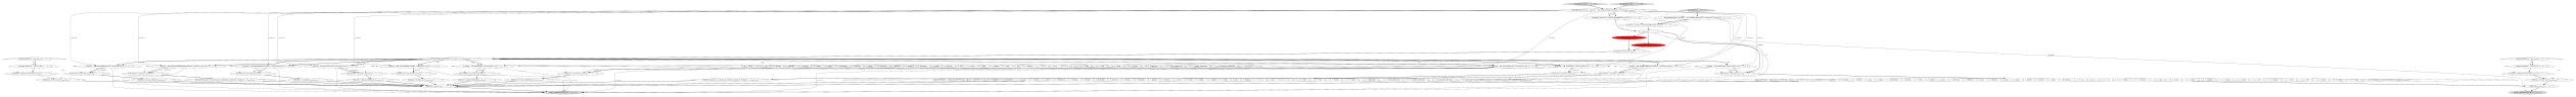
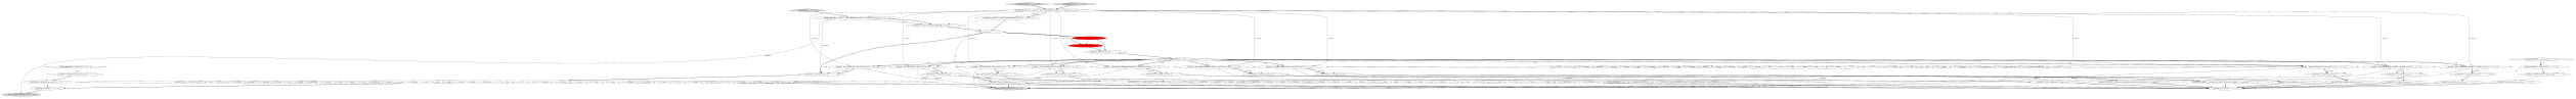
  digraph {
    fontname="Courier Prime"
    node [fillcolor=white fontname="Courier Prime" shape=ellipse style=filled]
    edge [fontname="Courier Prime" style=bold]
    n1 [label="{setState(576)_la = _input.LA(1)if ((((_la) & ~0x3f) == 0 && ((1L << _la) & ((1L << ANALYZE) | (1L << ANALYZED) | (1L << CATALOGS) | (1L << COLUMNS) | (1L << DEBUG) | (1L << EXECUTABLE) | (1L << EXPLAIN) | (1L << FORMAT) | (1L << FUNCTIONS) | (1L << GRAPHVIZ) | (1L << MAPPED) | (1L << OPTIMIZED) | (1L << PARSED) | (1L << PHYSICAL) | (1L << PLAN) | (1L << RLIKE) | (1L << QUERY) | (1L << SCHEMAS) | (1L << SHOW) | (1L << SYS) | (1L << TABLES))) != 0) || ((((_la - 64)) & ~0x3f) == 0 && ((1L << (_la - 64)) & ((1L << (TEXT - 64)) | (1L << (TYPE - 64)) | (1L << (TYPES - 64)) | (1L << (VERIFY - 64)) | (1L << (IDENTIFIER - 64)) | (1L << (DIGIT_IDENTIFIER - 64)) | (1L << (QUOTED_IDENTIFIER - 64)) | (1L << (BACKQUOTED_IDENTIFIER - 64)))) != 0)) {{setState(573)qualifiedName()setState(574)match(DOT)}}setState(578)match(ASTERISK)}@@@40@@@['1', '1', '0']"]
    n2 [label="{exitRule()}@@@105@@@['1', '1', '0']"]
    n3 [fillcolor=lightgray label="return _localctx@@@108@@@['1', '1', '0']"]
    n4 [fillcolor=lightgray label="primaryExpression['0', '1', '0']" shape=diamond]
    n5 [label="PrimaryExpressionContext _localctx = new PrimaryExpressionContext(_ctx,getState())@@@3@@@['1', '1', '0']"]
    n6 [label="_localctx = new DereferenceContext(_localctx)@@@80@@@['1', '1', '0']"]
    n7 [label="_localctx = new CastContext(_localctx)@@@10@@@['1', '1', '0']"]
    n8 [label="_localctx = new SubqueryExpressionContext(_localctx)@@@62@@@['1', '1', '0']"]
    n9 [label="_localctx = new ExtractContext(_localctx)@@@17@@@['1', '1', '0']"]
    n10 [label="_localctx = new FunctionContext(_localctx)@@@55@@@['1', '1', '0']"]
    n11 [label="_localctx = new StarContext(_localctx)@@@31@@@['1', '1', '0']"]
    n12 [label="_localctx = new ColumnReferenceContext(_localctx)@@@73@@@['1', '1', '0']"]
    n13 [label="_localctx = new ConstantDefaultContext(_localctx)@@@24@@@['1', '1', '0']"]
    n14 [label="enterRule(_localctx,56,RULE_primaryExpression)@@@4@@@['1', '1', '0']"]
    n15 [label="_localctx = new ParenthesizedExpressionContext(_localctx)@@@87@@@['1', '1', '0']"]
    n16 [label="NonReservedContext _localctx = new NonReservedContext(_ctx,getState())@@@3@@@['0', '0', '1']"]
    n17 [label="_localctx = new StarContext(_localctx)@@@38@@@['1', '1', '0']"]
    n18 [label="(((_la) & ~0x3f) == 0 && ((1L << _la) & ((1L << ANALYZE) | (1L << ANALYZED) | (1L << CATALOGS) | (1L << COLUMNS) | (1L << DEBUG) | (1L << EXECUTABLE) | (1L << EXPLAIN) | (1L << FORMAT) | (1L << FUNCTIONS) | (1L << GRAPHVIZ) | (1L << MAPPED) | (1L << OPTIMIZED) | (1L << PARSED) | (1L << PHYSICAL) | (1L << PLAN) | (1L << RLIKE) | (1L << QUERY) | (1L << SCHEMAS) | (1L << SHOW) | (1L << SYS) | (1L << TABLES))) != 0) || ((((_la - 64)) & ~0x3f) == 0 && ((1L << (_la - 64)) & ((1L << (TEXT - 64)) | (1L << (TYPE - 64)) | (1L << (TYPES - 64)) | (1L << (VERIFY - 64)) | (1L << (IDENTIFIER - 64)) | (1L << (DIGIT_IDENTIFIER - 64)) | (1L << (QUOTED_IDENTIFIER - 64)) | (1L << (BACKQUOTED_IDENTIFIER - 64)))) != 0)@@@43@@@['1', '1', '0']" shape=diamond]
    n19 [label="{setState(570)extractExpression()}@@@19@@@['1', '1', '0']"]
    n20 [label="enterOuterAlt(_localctx,6)@@@56@@@['1', '1', '0']"]
    n21 [label="{setState(579)functionExpression()}@@@57@@@['1', '1', '0']"]
    n22 [label="_errHandler.reportError(this,re)@@@21@@@['0', '0', '1']"]
    n23 [label="_errHandler.recover(this,re)@@@22@@@['0', '0', '1']"]
    n24 [label="{exitRule()}@@@24@@@['0', '0', '1']"]
    n25 [fillcolor=lightgray label="return _localctx@@@27@@@['0', '0', '1']"]
    n26 [label="enterOuterAlt(_localctx,9)@@@81@@@['1', '1', '0']"]
    n27 [label="enterOuterAlt(_localctx,1)@@@7@@@['1', '1', '1']"]
    n28 [label="enterOuterAlt(_localctx,7)@@@63@@@['1', '1', '0']"]
    n29 [label="enterOuterAlt(_localctx,2)@@@18@@@['1', '1', '0']"]
    n30 [label="enterOuterAlt(_localctx,4)@@@32@@@['1', '1', '0']"]
    n31 [label="enterOuterAlt(_localctx,8)@@@74@@@['1', '1', '0']"]
    n32 [label="enterOuterAlt(_localctx,3)@@@25@@@['1', '1', '0']"]
    n33 [label="enterRule(_localctx,106,RULE_nonReserved)@@@4@@@['0', '0', '1']"]
    n34 [label="int _la@@@5@@@['1', '1', '1']"]
    n35 [label="enterOuterAlt(_localctx,10)@@@88@@@['1', '1', '0']"]
    n36 [label="enterOuterAlt(_localctx,5)@@@39@@@['1', '1', '0']"]
    n37 [label="{setState(580)match(T__0)setState(581)query()setState(582)match(T__1)}@@@64@@@['1', '1', '0']"]
    n38 [fillcolor=red label="setState(588)@@@7@@@['1', '0', '0']"]
    n39 [fillcolor=red label="setState(590)@@@7@@@['0', '1', '0']"]
    n40 [label="_errHandler.sync(this)@@@8@@@['1', '1', '0']"]
    n41 [label="getInterpreter().adaptivePredict(_input,82,_ctx)@@@9@@@['1', '1', '0']" shape=diamond]
    n42 [label="{setState(585)qualifiedName()}@@@82@@@['1', '1', '0']"]
    n43 [label="{setState(776)_la = _input.LA(1)if (!((((_la) & ~0x3f) == 0 && ((1L << _la) & ((1L << ANALYZE) | (1L << ANALYZED) | (1L << CATALOGS) | (1L << COLUMNS) | (1L << DAY) | (1L << DEBUG) | (1L << EXECUTABLE) | (1L << EXPLAIN) | (1L << FIRST) | (1L << FORMAT) | (1L << FULL) | (1L << FUNCTIONS) | (1L << GRAPHVIZ) | (1L << HOUR) | (1L << INTERVAL) | (1L << LAST) | (1L << LIMIT) | (1L << MAPPED) | (1L << MINUTE) | (1L << MONTH) | (1L << OPTIMIZED))) != 0) || ((((_la - 67)) & ~0x3f) == 0 && ((1L << (_la - 67)) & ((1L << (PARSED - 67)) | (1L << (PHYSICAL - 67)) | (1L << (PLAN - 67)) | (1L << (RLIKE - 67)) | (1L << (QUERY - 67)) | (1L << (SCHEMAS - 67)) | (1L << (SECOND - 67)) | (1L << (SHOW - 67)) | (1L << (SYS - 67)) | (1L << (TABLES - 67)) | (1L << (TEXT - 67)) | (1L << (TYPE - 67)) | (1L << (TYPES - 67)) | (1L << (VERIFY - 67)) | (1L << (YEAR - 67)))) != 0))) {_errHandler.recoverInline(this)}{consume()}}@@@8@@@['1', '1', '1']"]
    n44 [label="{setState(571)constant()}@@@26@@@['1', '1', '0']"]
    n45 [label="{setState(572)match(ASTERISK)}@@@33@@@['1', '1', '0']"]
    n46 [label="{setState(584)identifier()}@@@75@@@['1', '1', '0']"]
    n47 [label="_errHandler.recover(this,re)@@@103@@@['1', '1', '0']"]
    n48 [label="{setState(586)match(T__0)setState(587)expression()setState(588)match(T__1)}@@@89@@@['1', '1', '0']"]
    n49 [fillcolor=lightgray label="nonReserved['0', '0', '1']" shape=diamond]
    n50 [label="RecognitionException re@@@19@@@['0', '0', '1']" shape=diamond]
-   n51 [label="_localctx.exception = re@@@20@@@['0', '0', '1']"]
    n52 [label="RecognitionException re@@@100@@@['1', '1', '0']" shape=diamond]
    n53 [label="_errHandler.reportError(this,re)@@@102@@@['1', '1', '0']"]
    n54 [label="_localctx.exception = re@@@101@@@['1', '1', '0']"]
    n55 [fillcolor=lightgray label="primaryExpression['1', '0', '0']" shape=diamond]
    n1 -> n2
-   n2 -> n3
+   n45 -> n3
    n4 -> n5
    n5 -> n6 [label=_localctx style=solid]
    n5 -> n7 [label=_localctx style=solid]
    n5 -> n8 [label=_localctx style=solid]
    n5 -> n9 [label=_localctx style=solid]
    n5 -> n10 [label=_localctx style=solid]
    n5 -> n11 [label=_localctx style=solid]
    n5 -> n12 [label=_localctx style=solid]
    n5 -> n13 [label=_localctx style=solid]
    n5 -> n14 [label=_localctx style=solid]
    n5 -> n14
    n5 -> n15 [label=_localctx style=solid]
    n5 -> n16 [label=0 style=dashed]
    n5 -> n17 [label=_localctx style=solid]
    n6 -> n3 [label=_localctx style=solid]
    n6 -> n26 [label=_localctx style=solid]
    n6 -> n26
    n7 -> n3 [label=_localctx style=solid]
    n7 -> n27 [label=_localctx style=solid]
    n7 -> n27
    n8 -> n3 [label=_localctx style=solid]
    n8 -> n28
    n8 -> n28 [label=_localctx style=solid]
    n9 -> n3 [label=_localctx style=solid]
    n9 -> n29 [label=_localctx style=solid]
    n9 -> n29
    n10 -> n3 [label=_localctx style=solid]
    n10 -> n20
    n10 -> n20 [label=_localctx style=solid]
    n11 -> n3 [label=_localctx style=solid]
    n11 -> n30 [label=_localctx style=solid]
    n11 -> n30
    n12 -> n3 [label=_localctx style=solid]
    n12 -> n31 [label=_localctx style=solid]
    n12 -> n31
    n13 -> n3 [label=_localctx style=solid]
    n13 -> n32
    n13 -> n32 [label=_localctx style=solid]
    n14 -> n33 [label=0 style=dashed]
    n14 -> n34
    n15 -> n3 [label=_localctx style=solid]
    n15 -> n35 [label=_localctx style=solid]
    n15 -> n35
    n16 -> n25 [label=_localctx style=solid]
    n16 -> n27 [label=_localctx style=solid]
    n16 -> n33
    n16 -> n33 [label=_localctx style=solid]
    n17 -> n3 [label=_localctx style=solid]
    n17 -> n36
    n17 -> n36 [label=_localctx style=solid]
    n19 -> n2
    n20 -> n21
    n21 -> n2
    n22 -> n23
    n23 -> n24
    n24 -> n25
    n26 -> n42
    n27 -> n43
    n28 -> n37
    n29 -> n19
    n30 -> n45
    n31 -> n46
    n32 -> n44
    n33 -> n34
    n34 -> n1 [label=_la style=solid]
    n34 -> n27
    n34 -> n38
    n34 -> n39
    n35 -> n48
    n36 -> n1
    n37 -> n2
    n38 -> n39 [label=0 style=dashed]
    n38 -> n40
    n39 -> n40
    n40 -> n41
    n41 -> n6
    n41 -> n6 [label=true style=dotted]
    n41 -> n7
    n41 -> n7 [label=true style=dotted]
    n41 -> n8
    n41 -> n8 [label=true style=dotted]
    n41 -> n9
    n41 -> n9 [label=true style=dotted]
    n41 -> n10 [label=true style=dotted]
    n41 -> n10
    n41 -> n11 [label=true style=dotted]
    n41 -> n11
    n41 -> n12
    n41 -> n12 [label=true style=dotted]
    n41 -> n13
    n41 -> n13 [label=true style=dotted]
    n41 -> n15 [label=true style=dotted]
    n41 -> n15
    n41 -> n17 [label=true style=dotted]
    n41 -> n17
    n41 -> n18 [label=true style=dotted]
    n41 -> n20 [label=true style=dotted]
    n41 -> n26 [label=true style=dotted]
    n41 -> n27 [label=true style=dotted]
    n41 -> n28 [label=true style=dotted]
    n41 -> n29 [label=true style=dotted]
    n41 -> n30 [label=true style=dotted]
    n41 -> n31 [label=true style=dotted]
    n41 -> n32 [label=true style=dotted]
    n41 -> n35 [label=true style=dotted]
    n41 -> n36 [label=true style=dotted]
    n42 -> n2
    n43 -> n2
    n43 -> n24
    n44 -> n2
    n45 -> n2
    n46 -> n2
    n47 -> n2
    n48 -> n2
    n49 -> n16
    n50 -> n22 [label=true style=dotted]
    n50 -> n23 [label=true style=dotted]
-   n50 -> n51 [label=true style=dotted]
-   n50 -> n51
-   n51 -> n22
    n52 -> n47 [label=true style=dotted]
    n52 -> n53 [label=_la style=dotted]
    n52 -> n54 [label=true style=dotted]
    n52 -> n54
    n53 -> n47 [style=solid]
    n54 -> n53
    n55 -> n5
  }
